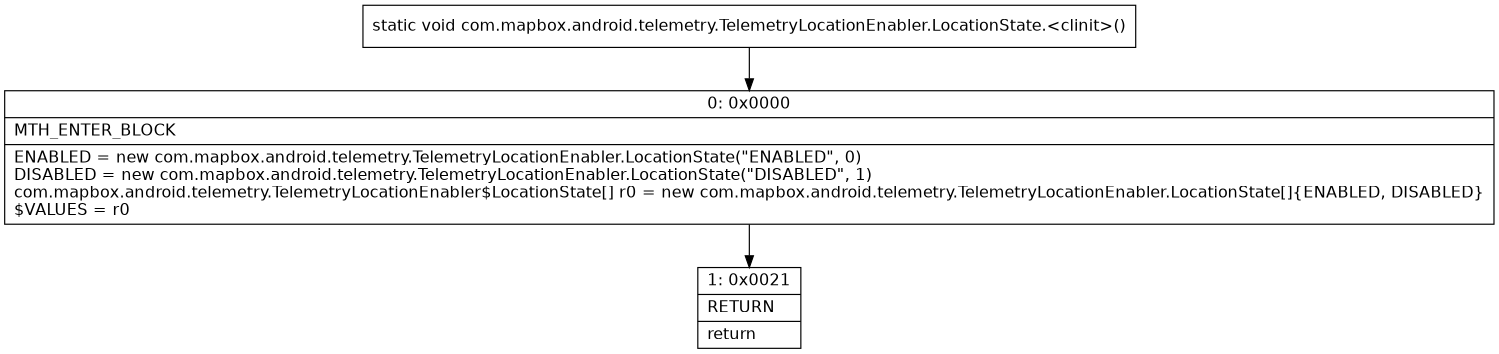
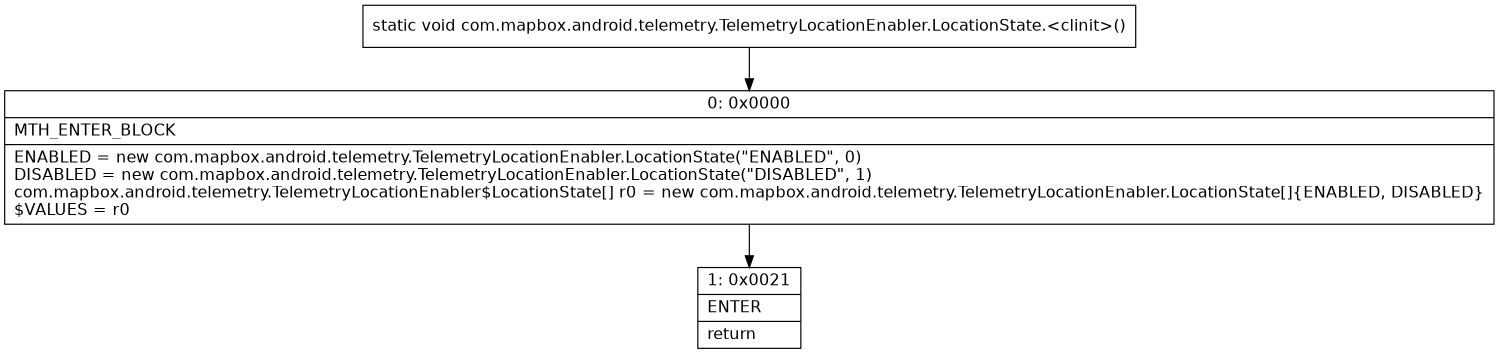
  digraph {
    fontname="DejaVu Sans"
    node [shape=record fontname="DejaVu Sans"]
    edge [fontname="DejaVu Sans"]
    n1 [label="{0\:\ 0x0000|MTH_ENTER_BLOCK\l|ENABLED = new com.mapbox.android.telemetry.TelemetryLocationEnabler.LocationState(\"ENABLED\", 0)\lDISABLED = new com.mapbox.android.telemetry.TelemetryLocationEnabler.LocationState(\"DISABLED\", 1)\lcom.mapbox.android.telemetry.TelemetryLocationEnabler$LocationState[] r0 = new com.mapbox.android.telemetry.TelemetryLocationEnabler.LocationState[]\{ENABLED, DISABLED\}\l$VALUES = r0\l}"]
-   n2 [label="{1\:\ 0x0021|RETURN\l|return\l}"]
+   n2 [label="{1\:\ 0x0021|ENTER\l|return\l}"]
    n3 [label="{static void com.mapbox.android.telemetry.TelemetryLocationEnabler.LocationState.\<clinit\>() }"]
    n1 -> n2
    n3 -> n1
  }
